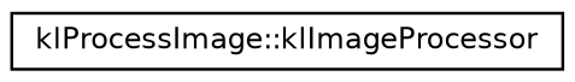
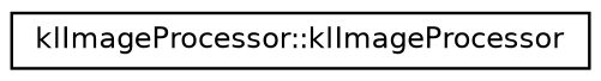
  digraph {
    rankdir=LR
-   n1 [color=black fillcolor=white fontname=Helvetica fontsize=10 height=0.2 label="klProcessImage::klImageProcessor" shape=record style=filled width=0.4]
+   n1 [color=black fillcolor=white fontname=Helvetica fontsize=10 height=0.2 label="klImageProcessor::klImageProcessor" shape=record style=filled width=0.4]
  }
